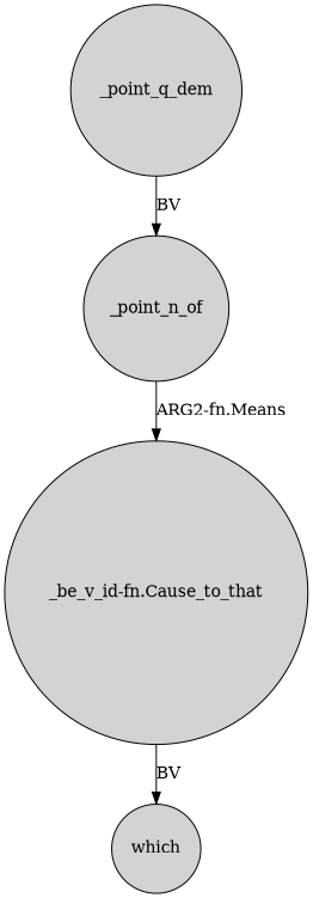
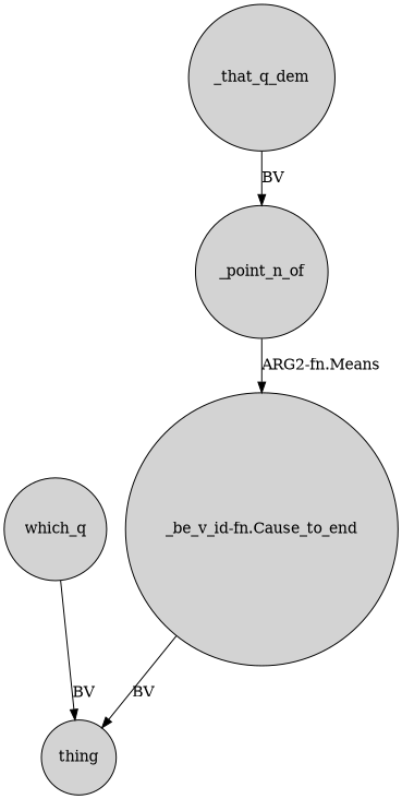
  digraph {
    node [shape=circle style=filled]
-   "_be_v_id-fn.Cause_to_end" [label="_be_v_id-fn.Cause_to_that"]
-   thing [label=which]
+   "_be_v_id-fn.Cause_to_end"
+   thing
    _point_n_of
-   _that_q_dem [label=_point_q_dem]
+   _that_q_dem
+   which_q
    "_be_v_id-fn.Cause_to_end" -> thing [label=BV]
    _point_n_of -> "_be_v_id-fn.Cause_to_end" [label="ARG2-fn.Means"]
    _that_q_dem -> _point_n_of [label=BV]
+   which_q -> thing [label=BV]
  }
